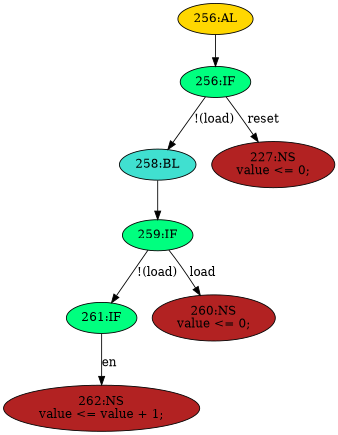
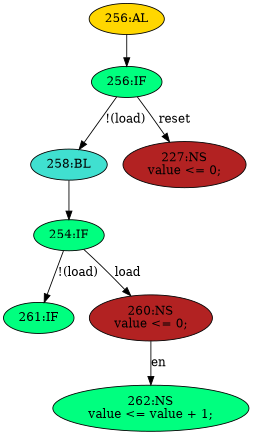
  strict digraph {
    node [fillcolor=springgreen statements="[]" style=filled typ=IfStatement]
    edge [cond="[]" lineno=None]
    n1 [ast="<pyverilog.vparser.ast.Block object at 0x7f0a7c074a90>" fillcolor=turquoise label="258:BL" typ=Block]
-   n2 [ast="<pyverilog.vparser.ast.IfStatement object at 0x7f0a7c074b90>" label="259:IF"]
+   n2 [ast="<pyverilog.vparser.ast.IfStatement object at 0x7f0a7c074b90>" label="254:IF"]
    n3 [ast="<pyverilog.vparser.ast.IfStatement object at 0x7f0a7c074c10>" label="261:IF"]
    n4 [ast="<pyverilog.vparser.ast.NonblockingSubstitution object at 0x7f0a7c074ed0>" fillcolor=firebrick label="260:NS\nvalue <= 0;" statements="[<pyverilog.vparser.ast.NonblockingSubstitution object at 0x7f0a7c074ed0>]" typ=NonblockingSubstitution]
-   n5 [ast="<pyverilog.vparser.ast.NonblockingSubstitution object at 0x7f0a7c074c90>" fillcolor=firebrick label="262:NS\nvalue <= value + 1;" statements="[<pyverilog.vparser.ast.NonblockingSubstitution object at 0x7f0a7c074c90>]" typ=NonblockingSubstitution]
+   n5 [ast="<pyverilog.vparser.ast.NonblockingSubstitution object at 0x7f0a7c074c90>" label="262:NS\nvalue <= value + 1;" statements="[<pyverilog.vparser.ast.NonblockingSubstitution object at 0x7f0a7c074c90>]" typ=NonblockingSubstitution]
    n6 [ast="<pyverilog.vparser.ast.Always object at 0x7f0a7c094090>" clk_sens=False fillcolor=gold label="256:AL" sens="['clk', 'reset']" typ=Always use_var="['reset', 'load', 'en', 'value']"]
    n7 [ast="<pyverilog.vparser.ast.IfStatement object at 0x7f0a7c094210>" label="256:IF"]
    n8 [ast="<pyverilog.vparser.ast.NonblockingSubstitution object at 0x7f0a7c094250>" fillcolor=firebrick label="227:NS\nvalue <= 0;" statements="[<pyverilog.vparser.ast.NonblockingSubstitution object at 0x7f0a7c094250>]" typ=NonblockingSubstitution]
    n1 -> n2
    n2 -> n3 [cond="['load']" label="!(load)" lineno=259]
    n2 -> n4 [cond="['load']" label=load lineno=259]
-   n3 -> n5 [cond="['en']" label=en lineno=261]
+   n4 -> n5 [cond="['en']" label=en lineno=261]
    n6 -> n7
    n7 -> n1 [cond="['reset']" label="!(load)" lineno=256]
    n7 -> n8 [cond="['reset']" label=reset lineno=256]
  }
